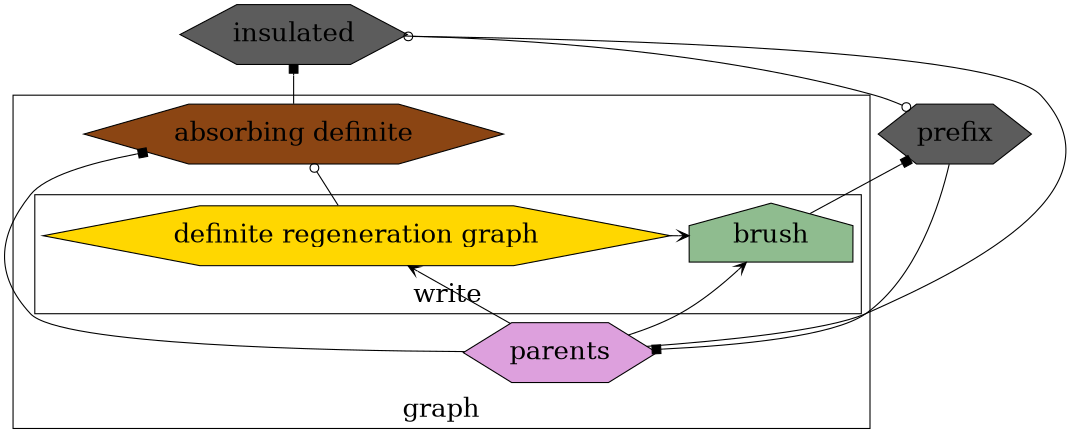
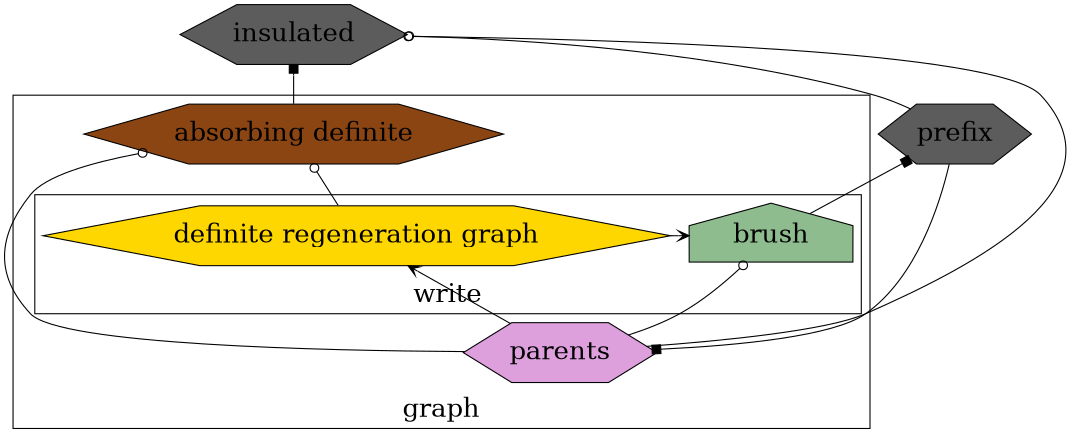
  digraph {
    fontsize=24
    rankdir=BT
    node [fillcolor=grey36 fontsize=24 shape=hexagon style=filled]
    edge [arrowhead=odot]
    n1 [fillcolor=gold label="definite regeneration graph"]
    n2 [fillcolor=darkseagreen label=brush shape=house]
    n3 [fillcolor=plum label=parents]
    n4 [fillcolor=saddlebrown label="absorbing definite"]
    n5 [label=prefix]
    n6 [label=insulated]
    subgraph cluster_1 {
      label="graph"
      n3
      n4
      subgraph cluster_2 {
        label=write
        n1
        n2
      }
    }
    subgraph sub_3 {
      n5
    }
    subgraph sub_4 {
      n6
    }
    n1 -> n2 [arrowhead=vee constraint=false]
    n1 -> n4
    n2 -> n5 [arrowhead=box]
    n3 -> n1 [arrowhead=vee]
-   n3 -> n2 [arrowhead=vee]
-   n3 -> n4 [arrowhead=box]
+   n3 -> n2
+   n3 -> n4
    n3 -> n6 [constraint=false]
    n4 -> n6 [arrowhead=box]
    n5 -> n3 [arrowhead=box]
-   n6 -> n5 [constraint=false]
+   n5 -> n6 [constraint=false]
  }
